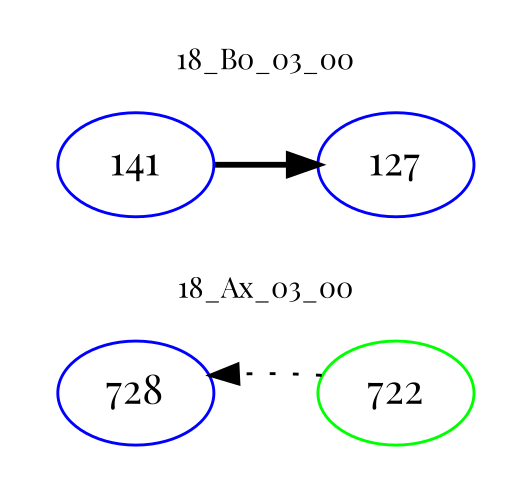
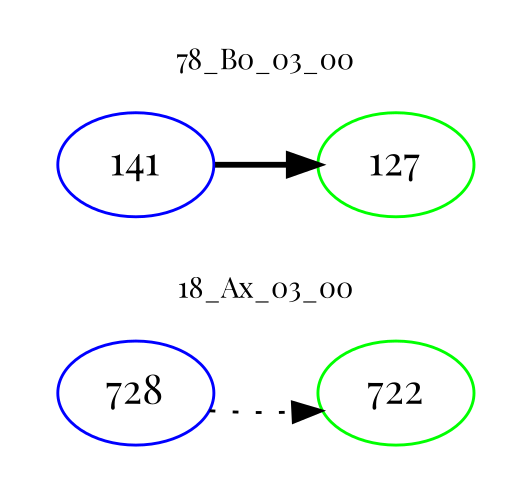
  digraph {
    fontname="Playfair Display"
    rankdir=LR
    node [color=blue fontname="Playfair Display"]
    edge [color=black fontname="Playfair Display"]
    n1 [label=728]
    n2 [color=green label=722]
    n3 [label=141]
-   n4 [label=127]
+   n4 [color=green label=127]
    subgraph cluster_1 {
      color=white
      fontsize=10
      label="18_Ax_03_00"
      n1
      n2
    }
    subgraph cluster_2 {
      color=white
      fontsize=10
-     label="18_B0_03_00"
+     label="78_B0_03_00"
      n3
      n4
    }
-   n2 -> n1 [style=dotted]
+   n1 -> n2 [style=dotted]
    n3 -> n4 [style=bold]
  }
